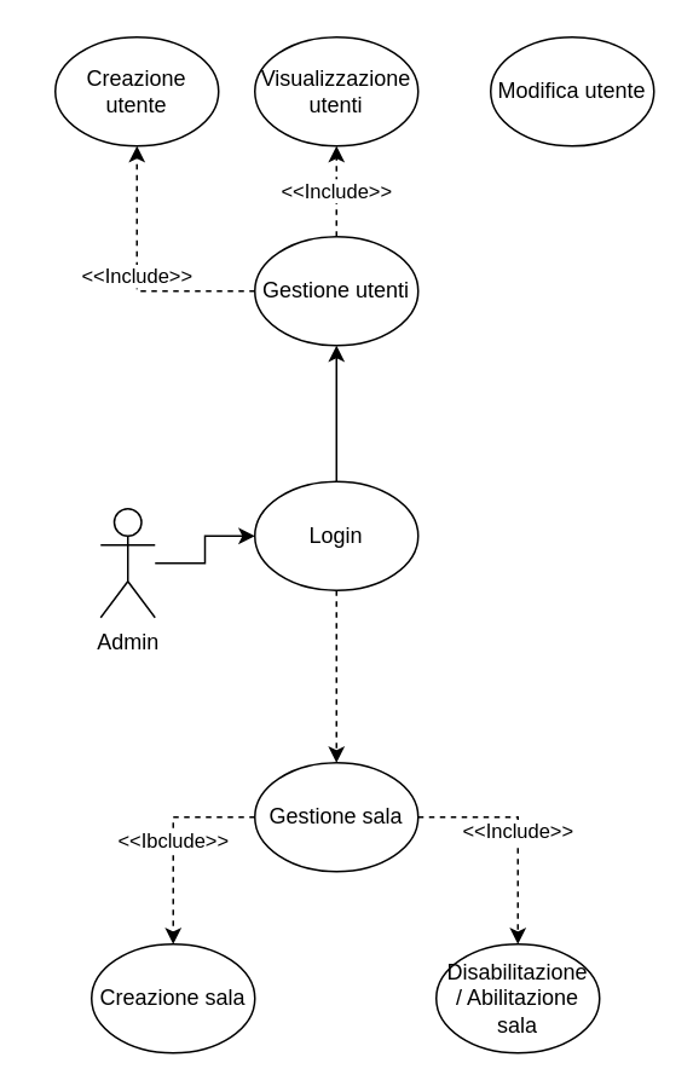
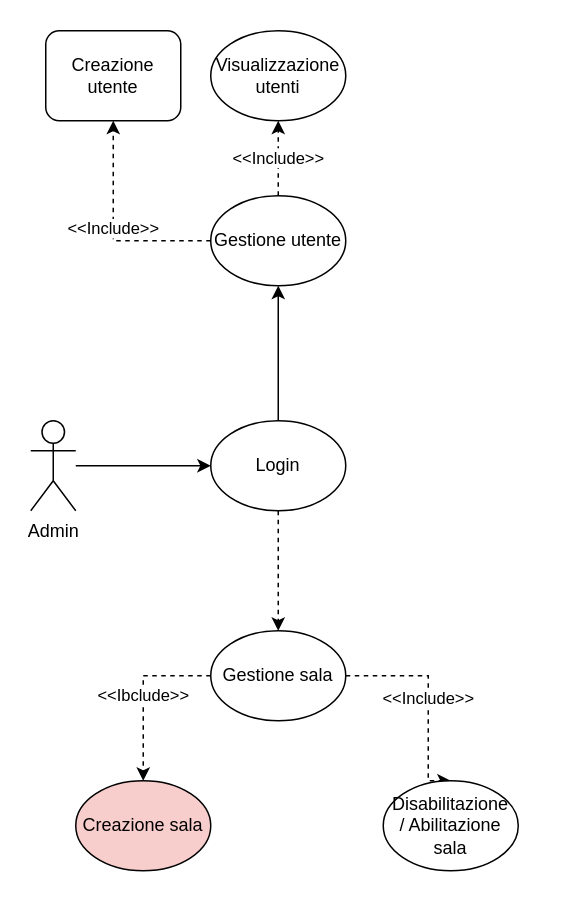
  <mxCell id="0" />
  <mxCell id="1" parent="0" />
  <mxCell id="2" style="edgeStyle=orthogonalEdgeStyle;rounded=0;orthogonalLoop=1;jettySize=auto;html=1;entryX=0.5;entryY=1;entryDx=0;entryDy=0;" parent="1" source="4" target="9" edge="1"><mxGeometry relative="1" as="geometry" /></mxCell>
  <mxCell id="3" style="edgeStyle=orthogonalEdgeStyle;rounded=0;orthogonalLoop=1;jettySize=auto;html=1;entryX=0.5;entryY=0;entryDx=0;entryDy=0;dashed=1;" parent="1" source="4" target="15" edge="1"><mxGeometry relative="1" as="geometry" /></mxCell>
- <mxCell id="4" value="Login" style="ellipse;whiteSpace=wrap;html=1;rounded=1;labelBackgroundColor=none;" parent="1" vertex="1"><mxGeometry x="140" y="265" width="90" height="60" as="geometry" /></mxCell>
+ <mxCell id="4" value="Login" style="ellipse;whiteSpace=wrap;html=1;rounded=1;labelBackgroundColor=none;" parent="1" vertex="1"><mxGeometry x="140" y="280" width="90" height="60" as="geometry" /></mxCell>
  <mxCell id="5" style="edgeStyle=orthogonalEdgeStyle;rounded=0;orthogonalLoop=1;jettySize=auto;html=1;entryX=0;entryY=0.5;entryDx=0;entryDy=0;" parent="1" source="6" target="4" edge="1"><mxGeometry relative="1" as="geometry" /></mxCell>
- <mxCell id="6" value="Admin" style="shape=umlActor;verticalLabelPosition=bottom;verticalAlign=top;html=1;outlineConnect=0;" parent="1" vertex="1"><mxGeometry x="55" y="280" width="30" height="60" as="geometry" /></mxCell>
+ <mxCell id="6" value="Admin" style="shape=umlActor;verticalLabelPosition=bottom;verticalAlign=top;html=1;outlineConnect=0;" parent="1" vertex="1"><mxGeometry x="20" y="280" width="30" height="60" as="geometry" /></mxCell>
  <mxCell id="7" value="&amp;lt;&amp;lt;Include&amp;gt;&amp;gt;" style="edgeStyle=orthogonalEdgeStyle;rounded=0;orthogonalLoop=1;jettySize=auto;html=1;entryX=0.5;entryY=1;entryDx=0;entryDy=0;dashed=1;" parent="1" source="9" target="10" edge="1"><mxGeometry relative="1" as="geometry" /></mxCell>
  <mxCell id="8" value="&lt;meta charset=&quot;utf-8&quot;&gt;&lt;span style=&quot;color: rgb(0, 0, 0); font-family: Helvetica; font-size: 11px; font-style: normal; font-variant-ligatures: normal; font-variant-caps: normal; font-weight: 400; letter-spacing: normal; orphans: 2; text-align: center; text-indent: 0px; text-transform: none; widows: 2; word-spacing: 0px; -webkit-text-stroke-width: 0px; background-color: rgb(255, 255, 255); text-decoration-thickness: initial; text-decoration-style: initial; text-decoration-color: initial; float: none; display: inline !important;&quot;&gt;&amp;lt;&amp;lt;Include&amp;gt;&amp;gt;&lt;/span&gt;" style="edgeStyle=orthogonalEdgeStyle;rounded=0;orthogonalLoop=1;jettySize=auto;html=1;entryX=0.5;entryY=1;entryDx=0;entryDy=0;dashed=1;" parent="1" source="9" target="11" edge="1"><mxGeometry relative="1" as="geometry"><mxPoint x="185" y="90" as="targetPoint" /></mxGeometry></mxCell>
- <mxCell id="9" value="Gestione utenti" style="ellipse;whiteSpace=wrap;html=1;rounded=1;labelBackgroundColor=none;" parent="1" vertex="1"><mxGeometry x="140" y="130" width="90" height="60" as="geometry" /></mxCell>
- <mxCell id="10" value="Creazione utente" style="ellipse;whiteSpace=wrap;html=1;rounded=1;labelBackgroundColor=none;" parent="1" vertex="1"><mxGeometry x="30" y="20" width="90" height="60" as="geometry" /></mxCell>
+ <mxCell id="9" value="Gestione utente" style="ellipse;whiteSpace=wrap;html=1;rounded=1;labelBackgroundColor=none;" parent="1" vertex="1"><mxGeometry x="140" y="130" width="90" height="60" as="geometry" /></mxCell>
+ <mxCell id="10" value="Creazione utente" style="whiteSpace=wrap;html=1;labelBackgroundColor=none;rounded=1;" parent="1" vertex="1"><mxGeometry x="30" y="20" width="90" height="60" as="geometry" /></mxCell>
  <mxCell id="11" value="Visualizzazione utenti" style="ellipse;whiteSpace=wrap;html=1;rounded=1;labelBackgroundColor=none;" parent="1" vertex="1"><mxGeometry x="140" y="20" width="90" height="60" as="geometry" /></mxCell>
- <mxCell id="12" value="Modifica utente" style="ellipse;whiteSpace=wrap;html=1;rounded=1;labelBackgroundColor=none;" parent="1" vertex="1"><mxGeometry x="270" y="20" width="90" height="60" as="geometry" /></mxCell>
  <mxCell id="13" value="&amp;lt;&amp;lt;Include&amp;gt;&amp;gt;" style="edgeStyle=orthogonalEdgeStyle;rounded=0;orthogonalLoop=1;jettySize=auto;html=1;entryX=0.5;entryY=0;entryDx=0;entryDy=0;exitX=1;exitY=0.5;exitDx=0;exitDy=0;dashed=1;" parent="1" source="15" target="17" edge="1"><mxGeometry relative="1" as="geometry"><mxPoint x="240" y="450" as="sourcePoint" /><Array as="points"><mxPoint x="285" y="450" /></Array></mxGeometry></mxCell>
  <mxCell id="14" value="&amp;lt;&amp;lt;Ibclude&amp;gt;&amp;gt;" style="edgeStyle=orthogonalEdgeStyle;rounded=0;orthogonalLoop=1;jettySize=auto;html=1;entryX=0.5;entryY=0;entryDx=0;entryDy=0;exitX=0;exitY=0.5;exitDx=0;exitDy=0;dashed=1;" parent="1" source="15" target="16" edge="1"><mxGeometry relative="1" as="geometry"><mxPoint x="130" y="450" as="sourcePoint" /><Array as="points"><mxPoint x="95" y="450" /></Array></mxGeometry></mxCell>
  <mxCell id="15" value="Gestione sala" style="ellipse;whiteSpace=wrap;html=1;rounded=1;labelBackgroundColor=none;" parent="1" vertex="1"><mxGeometry x="140" y="420" width="90" height="60" as="geometry" /></mxCell>
- <mxCell id="16" value="Creazione sala" style="ellipse;whiteSpace=wrap;html=1;rounded=1;labelBackgroundColor=none;" parent="1" vertex="1"><mxGeometry x="50" y="520" width="90" height="60" as="geometry" /></mxCell>
- <mxCell id="17" value="Disabilitazione&lt;br&gt;/ Abilitazione&lt;br&gt;sala" style="ellipse;whiteSpace=wrap;html=1;rounded=1;labelBackgroundColor=none;" parent="1" vertex="1"><mxGeometry x="240" y="520" width="90" height="60" as="geometry" /></mxCell>
+ <mxCell id="16" value="Creazione sala" style="ellipse;whiteSpace=wrap;html=1;rounded=1;labelBackgroundColor=none;fillColor=#f8cecc;" parent="1" vertex="1"><mxGeometry x="50" y="520" width="90" height="60" as="geometry" /></mxCell>
+ <mxCell id="17" value="Disabilitazione&lt;br&gt;/ Abilitazione&lt;br&gt;sala" style="ellipse;whiteSpace=wrap;html=1;rounded=1;labelBackgroundColor=none;" parent="1" vertex="1"><mxGeometry x="255" y="520" width="90" height="60" as="geometry" /></mxCell>
